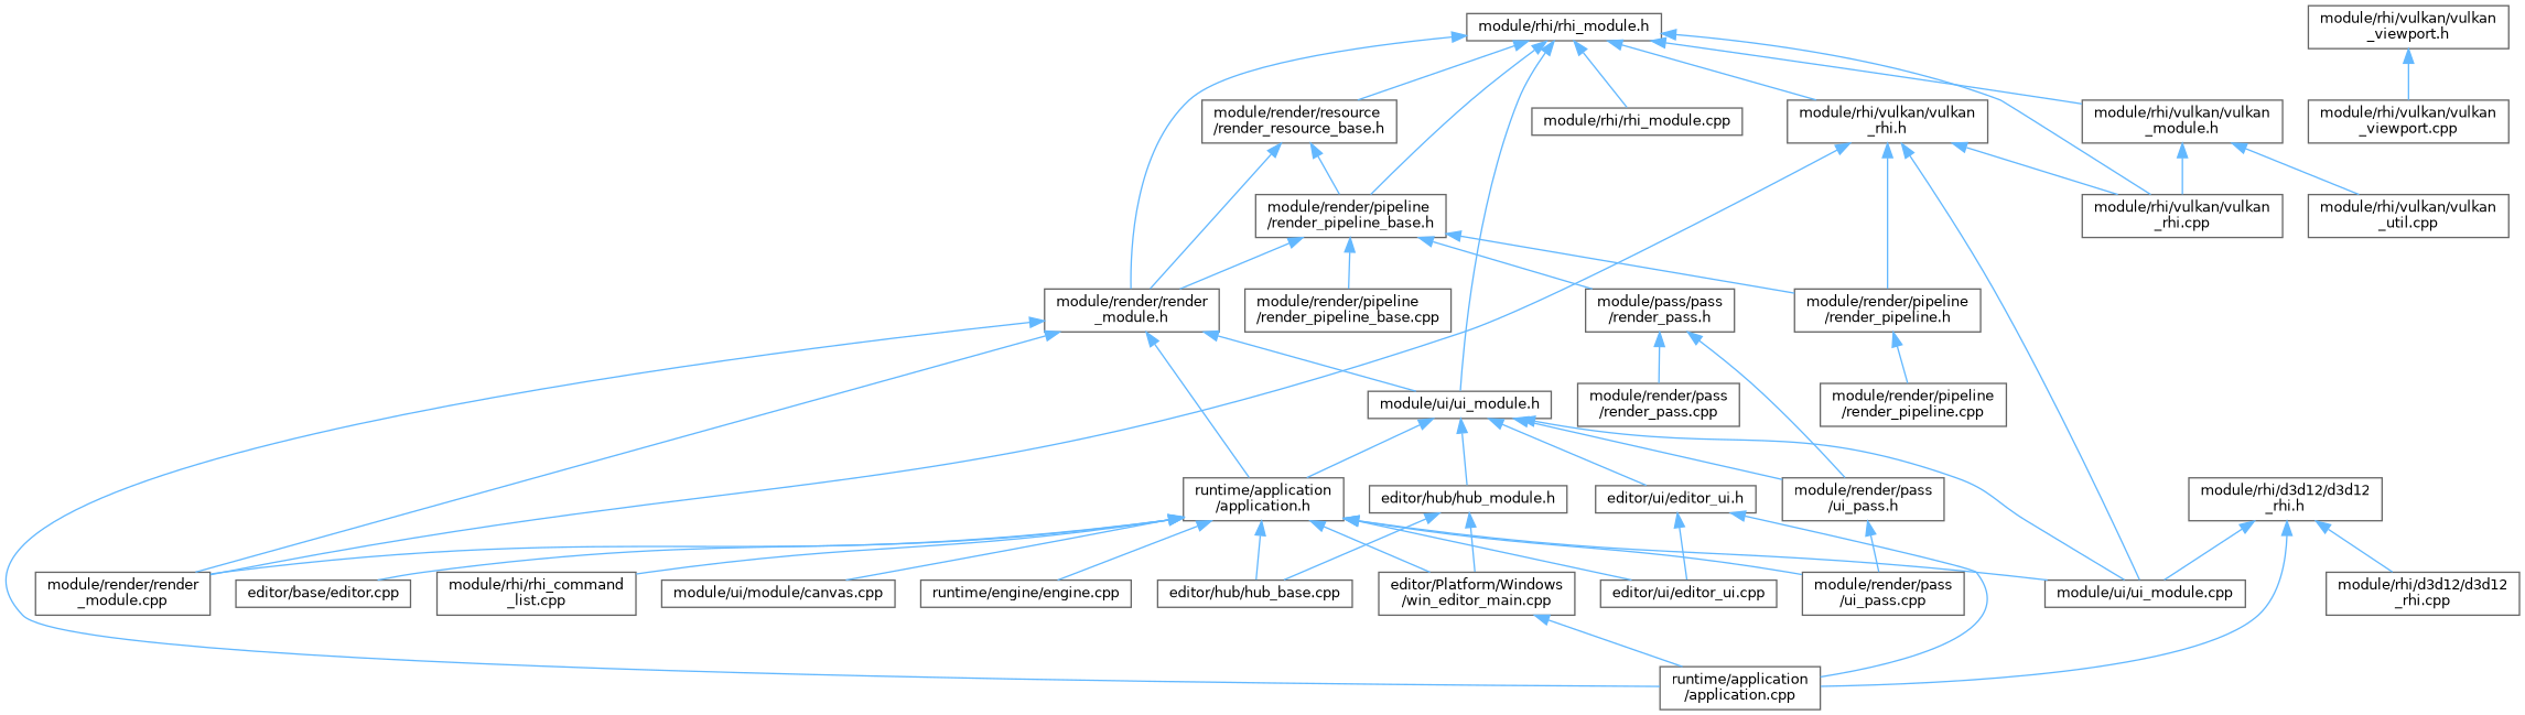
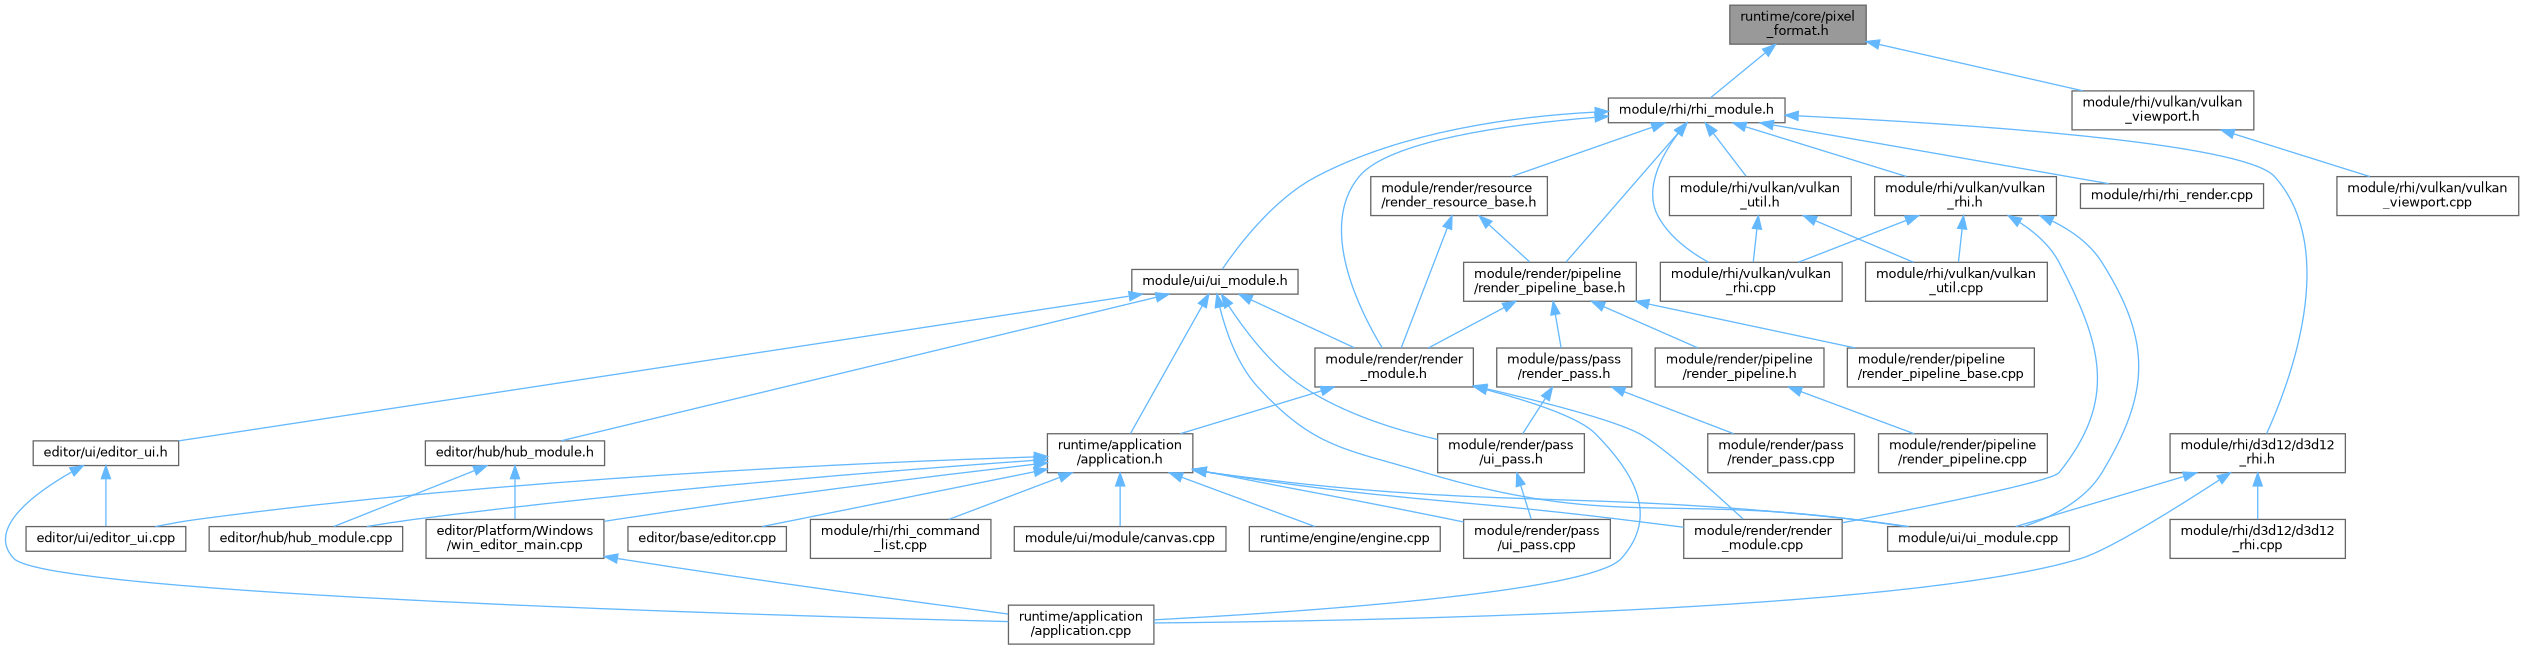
  digraph {
    node [color=grey40 fillcolor=white fontname=Helvetica fontsize=10 shape=box style=filled]
    edge [color=steelblue1 dir=back fontname=Helvetica fontsize=10 labelfontname=Helvetica labelfontsize=10 style=solid]
+   n1 [color=gray40 fillcolor=grey60 fontcolor=black height=0.2 label="runtime/core/pixel\l_format.h" width=0.4]
    n2 [height=0.2 label="module/rhi/rhi_module.h" width=0.4]
    n3 [height=0.2 label="module/rhi/vulkan/vulkan\l_viewport.h" width=0.4]
    n4 [height=0.2 label="module/render/pipeline\l/render_pipeline_base.h" width=0.4]
    n5 [height=0.2 label="module/render/render\l_module.h" width=0.4]
    n6 [height=0.2 label="module/ui/ui_module.h" width=0.4]
    n7 [height=0.2 label="module/render/resource\l/render_resource_base.h" width=0.4]
    n8 [height=0.2 label="module/rhi/d3d12/d3d12\l_rhi.h" width=0.4]
-   n9 [height=0.2 label="module/rhi/rhi_module.cpp" width=0.4]
+   n9 [height=0.2 label="module/rhi/rhi_render.cpp" width=0.4]
    n10 [height=0.2 label="module/rhi/vulkan/vulkan\l_rhi.cpp" width=0.4]
    n11 [height=0.2 label="module/rhi/vulkan/vulkan\l_rhi.h" width=0.4]
-   n12 [height=0.2 label="module/rhi/vulkan/vulkan\l_module.h" width=0.4]
+   n12 [height=0.2 label="module/rhi/vulkan/vulkan\l_util.h" width=0.4]
    n13 [height=0.2 label="module/rhi/vulkan/vulkan\l_viewport.cpp" width=0.4]
    n14 [height=0.2 label="module/pass/pass\l/render_pass.h" width=0.4]
    n15 [height=0.2 label="module/render/pipeline\l/render_pipeline.h" width=0.4]
    n16 [height=0.2 label="module/render/pipeline\l/render_pipeline_base.cpp" width=0.4]
    n17 [height=0.2 label="module/render/render\l_module.cpp" width=0.4]
    n18 [height=0.2 label="runtime/application\l/application.cpp" width=0.4]
    n19 [height=0.2 label="runtime/application\l/application.h" width=0.4]
    n20 [height=0.2 label="module/render/pass\l/ui_pass.h" width=0.4]
    n21 [height=0.2 label="editor/hub/hub_module.h" width=0.4]
    n22 [height=0.2 label="editor/ui/editor_ui.h" width=0.4]
    n23 [height=0.2 label="module/ui/ui_module.cpp" width=0.4]
    n24 [height=0.2 label="module/rhi/d3d12/d3d12\l_rhi.cpp" width=0.4]
    n25 [height=0.2 label="module/rhi/vulkan/vulkan\l_util.cpp" width=0.4]
    n26 [height=0.2 label="module/render/pass\l/render_pass.cpp" width=0.4]
    n27 [height=0.2 label="module/render/pipeline\l/render_pipeline.cpp" width=0.4]
    n28 [height=0.2 label="module/render/pass\l/ui_pass.cpp" width=0.4]
    n29 [height=0.2 label="editor/Platform/Windows\l/win_editor_main.cpp" width=0.4]
-   n30 [height=0.2 label="editor/hub/hub_base.cpp" width=0.4]
+   n30 [height=0.2 label="editor/hub/hub_module.cpp" width=0.4]
    n31 [height=0.2 label="editor/ui/editor_ui.cpp" width=0.4]
    n32 [height=0.2 label="editor/base/editor.cpp" width=0.4]
    n33 [height=0.2 label="module/rhi/rhi_command\l_list.cpp" width=0.4]
    n34 [height=0.2 label="module/ui/module/canvas.cpp" width=0.4]
    n35 [height=0.2 label="runtime/engine/engine.cpp" width=0.4]
+   n1 -> n2
+   n1 -> n3
    n2 -> n4
    n2 -> n5
    n2 -> n6
    n2 -> n7
+   n2 -> n8
    n2 -> n9
    n2 -> n10
    n2 -> n11
    n2 -> n12
    n3 -> n13
    n4 -> n5
    n4 -> n14
    n4 -> n15
    n4 -> n16
-   n5 -> n6
+   n6 -> n5
    n5 -> n17
    n5 -> n18
    n5 -> n19
    n6 -> n19
    n6 -> n20
    n6 -> n21
    n6 -> n22
    n6 -> n23
    n7 -> n4
    n7 -> n5
    n8 -> n18
    n8 -> n23
    n8 -> n24
    n11 -> n10
    n11 -> n17
    n11 -> n23
-   n11 -> n15
+   n11 -> n25
    n12 -> n10
    n12 -> n25
    n14 -> n20
    n14 -> n26
    n15 -> n27
    n19 -> n17
    n19 -> n23
    n19 -> n28
    n19 -> n29
    n19 -> n30
    n19 -> n31
    n19 -> n32
    n19 -> n33
    n19 -> n34
    n19 -> n35
    n20 -> n28
    n21 -> n29
    n21 -> n30
    n22 -> n18
    n22 -> n31
    n29 -> n18
  }
